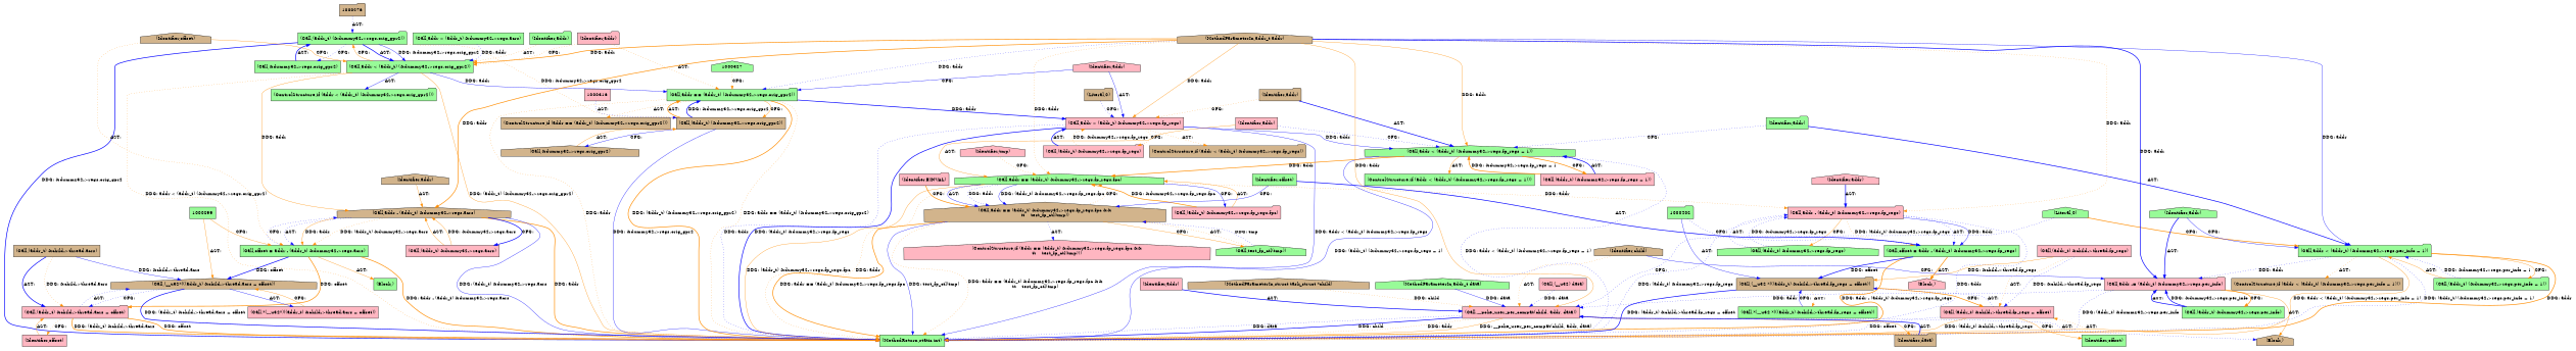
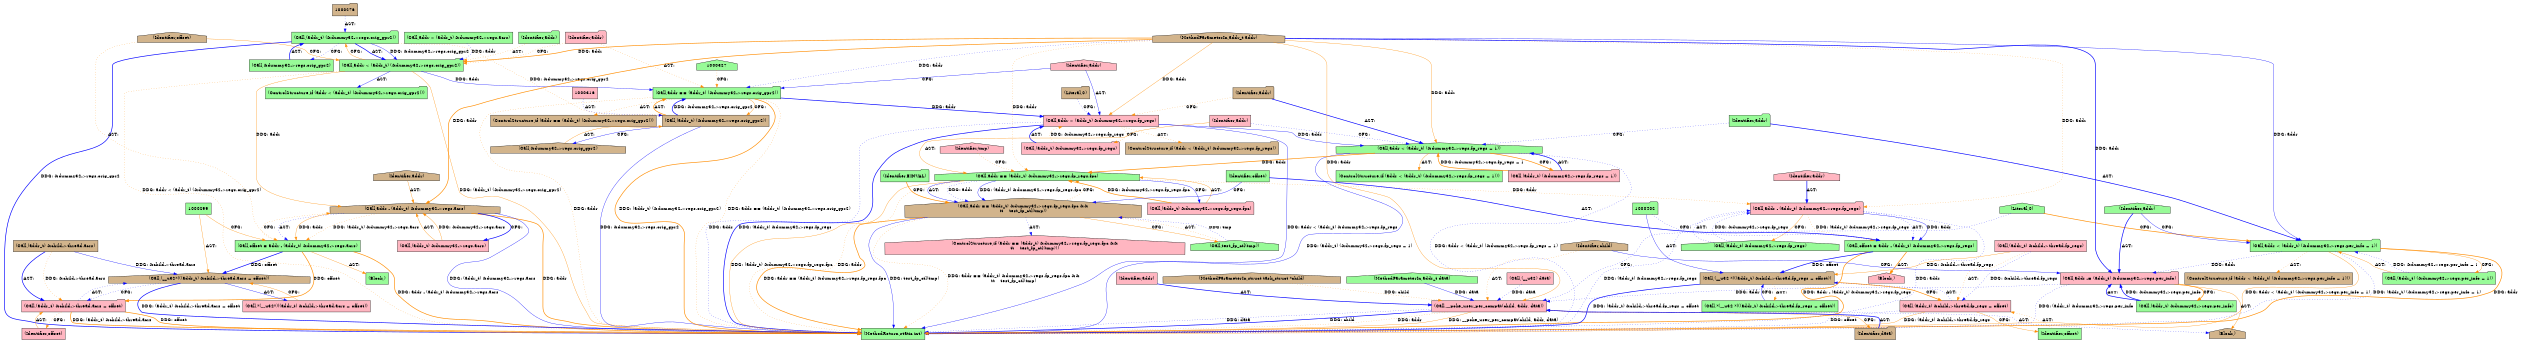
  digraph {
    node [fillcolor=palegreen shape=box style=filled]
    edge [color=darkorange style=dotted]
    n1 [label="(Call,(addr_t) (&dummy32->regs.orig_gpr2))" shape=folder]
    n2 [label="(Call,addr < (addr_t) (&dummy32->regs.orig_gpr2))" shape=folder]
    n3 [fillcolor=tan label="(Call,(addr_t) (&dummy32->regs.orig_gpr2))"]
    n4 [label="(Call,&dummy32->regs.orig_gpr2)"]
    n5 [label="(MethodReturn,static int)"]
    n6 [fillcolor=tan label="(Call,addr - (addr_t) &dummy32->regs.acrs)" shape=house]
    n7 [label="(Call,addr == (addr_t) (&dummy32->regs.orig_gpr2))" shape=folder]
    n8 [label="(ControlStructure,if (addr < (addr_t) (&dummy32->regs.orig_gpr2)))" shape=folder]
    n9 [fillcolor=tan label="(Call,&dummy32->regs.orig_gpr2)" shape=house]
    n10 [label="(Call,offset = addr - (addr_t) &dummy32->regs.acrs)"]
    n11 [fillcolor=lightpink label="(Call,(addr_t) &dummy32->regs.acrs)"]
    n12 [fillcolor=lightpink label="(Call,addr < (addr_t) &dummy32->regs.fp_regs)"]
    n13 [fillcolor=tan label="(ControlStructure,if (addr == (addr_t) (&dummy32->regs.orig_gpr2)))"]
    n14 [fillcolor=tan label="(Call,(__u32*)((addr_t) &child->thread.acrs + offset))" shape=house]
    n15 [fillcolor=lightpink label="(Call,(addr_t) &child->thread.acrs + offset)" shape=folder]
    n16 [label="(Block,)"]
    n17 [fillcolor=lightpink label="(Call,*(__u32*)((addr_t) &child->thread.acrs + offset))"]
    n18 [fillcolor=lightpink label="(Identifier,offset)"]
    n19 [label="(Call,addr < (addr_t) (&dummy32->regs.fp_regs + 1))" shape=house]
    n20 [fillcolor=lightpink label="(Call,(addr_t) &dummy32->regs.fp_regs)" shape=folder]
    n21 [fillcolor=tan label="(ControlStructure,if (addr < (addr_t) &dummy32->regs.fp_regs))" shape=folder]
    n22 [label="(Call,addr == (addr_t) &dummy32->regs.fp_regs.fpc)" shape=house]
    n23 [label="(ControlStructure,if (addr < (addr_t) (&dummy32->regs.fp_regs + 1)))"]
    n24 [fillcolor=lightpink label="(Call,(addr_t) (&dummy32->regs.fp_regs + 1))" shape=folder]
    n25 [fillcolor=tan label="(Call,addr == (addr_t) &dummy32->regs.fp_regs.fpc &&\n\t\t    test_fp_ctl(tmp))" shape=house]
    n26 [fillcolor=lightpink label="(Call,addr - (addr_t) &dummy32->regs.fp_regs)" shape=folder]
    n27 [fillcolor=lightpink label="(Call,(addr_t) &dummy32->regs.fp_regs.fpc)" shape=folder]
    n28 [label="(Call,addr < (addr_t) (&dummy32->regs.per_info + 1))" shape=folder]
    n29 [fillcolor=lightpink label="(Call,addr -= (addr_t) &dummy32->regs.per_info)" shape=folder]
    n30 [label="(Call,(addr_t) (&dummy32->regs.per_info + 1))" shape=folder]
    n31 [fillcolor=tan label="(ControlStructure,if (addr < (addr_t) (&dummy32->regs.per_info + 1)))"]
    n32 [label="(Call,test_fp_ctl(tmp))" shape=house]
    n33 [fillcolor=lightpink label="(ControlStructure,if (addr == (addr_t) &dummy32->regs.fp_regs.fpc &&\n\t\t    test_fp_ctl(tmp)))" shape=house]
    n34 [label="(Call,offset = addr - (addr_t) &dummy32->regs.fp_regs)"]
    n35 [label="(Call,(addr_t) &dummy32->regs.fp_regs)" shape=house]
    n36 [fillcolor=tan label="(Call,(__u32 *)((addr_t) &child->thread.fp_regs + offset))" shape=folder]
    n37 [fillcolor=lightpink label="(Block,)" shape=house]
    n38 [fillcolor=lightpink label="(Call,(addr_t) &child->thread.fp_regs + offset)"]
    n39 [label="(Call,*(__u32 *)((addr_t) &child->thread.fp_regs + offset))"]
    n40 [label="(Identifier,offset)"]
    n41 [fillcolor=lightpink label="(Call,__poke_user_per_compat(child, addr, data))"]
    n42 [fillcolor=tan label="(Block,)" shape=house]
    n43 [label="(Call,(addr_t) &dummy32->regs.per_info)"]
    n44 [fillcolor=tan label="(Identifier,data)" shape=folder]
    n45 [fillcolor=tan label="(Identifier,offset)" shape=house]
    n46 [label="(Identifier,offset)"]
    n47 [fillcolor=tan label="(MethodParameterIn,struct task_struct *child)" shape=house]
    n48 [fillcolor=tan label="(Call,(addr_t) &child->thread.acrs)"]
-   n49 [fillcolor=lightpink label="(Identifier,EINVAL)" shape=folder]
+   n49 [label="(Identifier,EINVAL)" shape=folder]
    n50 [fillcolor=lightpink label="(Identifier,addr)"]
    n51 [label="(MethodParameterIn,addr_t data)" shape=house]
    n52 [fillcolor=lightpink label="(Identifier,tmp)" shape=house]
    n53 [label="(Identifier,addr)" shape=folder]
    n54 [fillcolor=tan label="(Identifier,addr)" shape=house]
    n55 [label="(Literal,0)" shape=house]
    n56 [label="(Identifier,addr)" shape=folder]
    n57 [fillcolor=lightpink label="(Call,(__u32) data)"]
    n58 [fillcolor=lightpink label="(Identifier,addr)"]
    n59 [fillcolor=lightpink label="(Identifier,addr)" shape=house]
    n60 [fillcolor=lightpink label="(Call,(addr_t) &child->thread.fp_regs)"]
    n61 [fillcolor=tan label="(Identifier,child)" shape=house]
    n62 [fillcolor=lightpink label="(Identifier,addr)" shape=folder]
    n63 [fillcolor=lightpink label="(Identifier,addr)" shape=house]
    n64 [fillcolor=tan label="(Identifier,addr)" shape=folder]
    n65 [label="(Identifier,addr)" shape=house]
    n66 [fillcolor=tan label="(Literal,0)" shape=folder]
    n67 [fillcolor=tan label="(MethodParameterIn,addr_t addr)" shape=house]
    n68 [label="(Call,addr < (addr_t) &dummy32->regs.acrs)"]
    1000276 [fillcolor=tan shape=folder]
    1000299
    1000327 [shape=house]
    1000402 [shape=folder]
    1000316 [fillcolor=lightpink]
    n1 -> n2 [color=blue label="AST: " style=bold]
    n1 -> n2 [color=blue label="DDG: &dummy32->regs.orig_gpr2" style=solid]
    n1 -> n3 [label="DDG: &dummy32->regs.orig_gpr2"]
    n1 -> n4 [color=blue label="CFG: "]
    n1 -> n5 [color=blue label="DDG: &dummy32->regs.orig_gpr2" style=bold]
    n2 -> n1 [label="CFG: " style=solid]
    n2 -> n5 [label="DDG: (addr_t) (&dummy32->regs.orig_gpr2)" style=solid]
    n2 -> n5 [label="DDG: addr < (addr_t) (&dummy32->regs.orig_gpr2)"]
    n2 -> n6 [label="DDG: addr" style=solid]
    n2 -> n7 [color=blue label="DDG: addr" style=solid]
    n2 -> n8 [color=blue label="AST: " style=solid]
    n3 -> n5 [color=blue label="DDG: &dummy32->regs.orig_gpr2" style=solid]
    n3 -> n7 [label="AST: " style=bold]
    n3 -> n7 [color=blue label="DDG: &dummy32->regs.orig_gpr2" style=bold]
    n3 -> n9 [color=blue label="CFG: " style=solid]
    n4 -> n1 [color=blue label="AST: " style=bold]
    n6 -> n5 [label="DDG: addr" style=bold]
    n6 -> n5 [color=blue label="DDG: (addr_t) &dummy32->regs.acrs" style=solid]
    n6 -> n10 [color=blue label="AST: "]
    n6 -> n10 [label="DDG: addr" style=solid]
    n6 -> n10 [label="DDG: (addr_t) &dummy32->regs.acrs"]
    n6 -> n11 [color=blue label="CFG: " style=bold]
    n7 -> n3 [label="CFG: " style=solid]
    n7 -> n5 [label="DDG: (addr_t) (&dummy32->regs.orig_gpr2)" style=bold]
    n7 -> n5 [label="DDG: addr == (addr_t) (&dummy32->regs.orig_gpr2)"]
    n7 -> n5 [label="DDG: addr"]
    n7 -> n12 [color=blue label="DDG: addr" style=bold]
    n7 -> n13 [label="AST: "]
    n9 -> n3 [label="AST: " style=solid]
    n10 -> n5 [label="DDG: addr - (addr_t) &dummy32->regs.acrs" style=bold]
-   n10 -> n6 [color=blue label="CFG: "]
+   n10 -> n6 [label="CFG: "]
    n10 -> n14 [color=blue label="DDG: offset" style=bold]
    n10 -> n15 [label="DDG: offset" style=bold]
    n10 -> n16 [label="AST: " style=solid]
    n11 -> n6 [label="AST: " style=solid]
    n11 -> n6 [label="DDG: &dummy32->regs.acrs" style=solid]
    n12 -> n5 [color=blue label="DDG: (addr_t) &dummy32->regs.fp_regs" style=bold]
    n12 -> n5 [color=blue label="DDG: addr < (addr_t) &dummy32->regs.fp_regs" style=solid]
    n12 -> n5 [color=blue label="DDG: addr"]
    n12 -> n19 [color=blue label="DDG: addr" style=solid]
    n12 -> n20 [label="CFG: "]
    n12 -> n21 [label="AST: "]
    n14 -> n5 [color=blue label="DDG: (addr_t) &child->thread.acrs + offset" style=bold]
    n14 -> n15 [color=blue label="CFG: "]
    n14 -> n17 [color=blue label="AST: " style=solid]
    n15 -> n5 [label="DDG: offset" style=bold]
    n15 -> n5 [label="DDG: (addr_t) &child->thread.acrs" style=bold]
    n15 -> n14 [color=blue label="AST: "]
    n15 -> n18 [label="CFG: "]
    n17 -> n14 [label="CFG: " style=solid]
    n18 -> n15 [label="AST: " style=solid]
    n19 -> n5 [color=blue label="DDG: (addr_t) (&dummy32->regs.fp_regs + 1)" style=solid]
    n19 -> n5 [color=blue label="DDG: addr < (addr_t) (&dummy32->regs.fp_regs + 1)"]
    n19 -> n22 [label="DDG: addr" style=bold]
    n19 -> n23 [label="AST: " style=solid]
    n19 -> n24 [label="CFG: " style=bold]
    n20 -> n12 [color=blue label="AST: " style=bold]
    n20 -> n12 [label="DDG: &dummy32->regs.fp_regs"]
    n22 -> n5 [label="DDG: (addr_t) &dummy32->regs.fp_regs.fpc" style=solid]
    n22 -> n5 [label="DDG: addr"]
    n22 -> n25 [color=blue label="AST: " style=solid]
    n22 -> n25 [color=blue label="DDG: addr"]
    n22 -> n25 [color=blue label="DDG: (addr_t) &dummy32->regs.fp_regs.fpc" style=solid]
    n22 -> n26 [label="DDG: addr"]
    n22 -> n27 [color=blue label="CFG: " style=solid]
    n24 -> n19 [color=blue label="AST: " style=bold]
    n24 -> n19 [label="DDG: &dummy32->regs.fp_regs + 1" style=bold]
    n25 -> n5 [label="DDG: addr == (addr_t) &dummy32->regs.fp_regs.fpc &&\n\t\t    test_fp_ctl(tmp)"]
    n25 -> n5 [label="DDG: addr == (addr_t) &dummy32->regs.fp_regs.fpc" style=bold]
    n25 -> n5 [color=blue label="DDG: test_fp_ctl(tmp)" style=solid]
    n25 -> n22 [label="CFG: "]
    n25 -> n32 [label="CFG: " style=solid]
    n25 -> n33 [color=blue label="AST: "]
    n26 -> n5 [color=blue label="DDG: addr"]
    n26 -> n5 [color=blue label="DDG: (addr_t) &dummy32->regs.fp_regs"]
    n26 -> n34 [color=blue label="AST: "]
    n26 -> n34 [color=blue label="DDG: addr" style=solid]
    n26 -> n34 [label="DDG: (addr_t) &dummy32->regs.fp_regs"]
    n26 -> n35 [label="CFG: " style=solid]
    n27 -> n22 [label="AST: " style=solid]
    n27 -> n22 [label="DDG: &dummy32->regs.fp_regs.fpc" style=bold]
    n28 -> n5 [label="DDG: addr < (addr_t) (&dummy32->regs.per_info + 1)" style=solid]
    n28 -> n5 [color=blue label="DDG: (addr_t) (&dummy32->regs.per_info + 1)"]
    n28 -> n5 [label="DDG: addr" style=bold]
    n28 -> n29 [color=blue label="DDG: addr"]
    n28 -> n30 [label="CFG: " style=solid]
    n28 -> n31 [label="AST: "]
    n29 -> n5 [color=blue label="DDG: (addr_t) &dummy32->regs.per_info"]
    n29 -> n41 [color=blue label="DDG: addr"]
    n29 -> n42 [label="AST: " style=solid]
    n29 -> n43 [label="CFG: " style=bold]
    n30 -> n28 [label="AST: " style=solid]
    n30 -> n28 [color=blue label="DDG: &dummy32->regs.per_info + 1"]
    n32 -> n25 [label="AST: "]
    n32 -> n25 [color=blue label="DDG: tmp"]
    n34 -> n5 [label="DDG: addr - (addr_t) &dummy32->regs.fp_regs" style=bold]
    n34 -> n36 [color=blue label="DDG: offset" style=bold]
    n34 -> n37 [label="AST: " style=bold]
    n35 -> n26 [color=blue label="AST: "]
    n35 -> n26 [color=blue label="DDG: &dummy32->regs.fp_regs"]
    n36 -> n5 [color=blue label="DDG: (addr_t) &child->thread.fp_regs + offset" style=bold]
    n36 -> n38 [label="CFG: " style=bold]
    n36 -> n39 [label="AST: "]
    n38 -> n5 [color=blue label="DDG: offset"]
    n38 -> n5 [label="DDG: (addr_t) &child->thread.fp_regs" style=solid]
    n38 -> n36 [color=blue label="AST: "]
    n38 -> n40 [label="CFG: " style=solid]
    n39 -> n36 [color=blue label="CFG: " style=solid]
    n40 -> n38 [label="AST: "]
    n41 -> n5 [color=blue label="DDG: data"]
    n41 -> n5 [color=blue label="DDG: child" style=bold]
    n41 -> n5 [label="DDG: addr"]
    n41 -> n5 [label="DDG: __poke_user_per_compat(child, addr, data)" style=solid]
    n41 -> n42 [color=blue label="AST: "]
    n41 -> n44 [label="CFG: " style=solid]
    n43 -> n29 [color=blue label="AST: " style=bold]
    n43 -> n29 [color=blue label="DDG: &dummy32->regs.per_info" style=bold]
    n44 -> n41 [color=blue label="AST: " style=bold]
    n45 -> n2 [label="CFG: " style=solid]
    n45 -> n10 [label="AST: "]
    n46 -> n25 [color=blue label="CFG: " style=solid]
    n46 -> n34 [color=blue label="AST: " style=bold]
    n47 -> n41 [label="DDG: child"]
    n48 -> n14 [color=blue label="DDG: &child->thread.acrs" style=solid]
    n48 -> n15 [color=blue label="AST: " style=bold]
    n48 -> n15 [label="DDG: &child->thread.acrs"]
    n49 -> n25 [label="CFG: " style=bold]
    n50 -> n19 [color=blue label="CFG: "]
    n50 -> n22 [label="AST: " style=solid]
    n51 -> n41 [color=blue label="DDG: data" style=solid]
    n52 -> n22 [label="CFG: "]
    n53 -> n2 [label="AST: "]
    n54 -> n6 [label="AST: " style=solid]
    n55 -> n28 [label="CFG: " style=bold]
    n55 -> n41 [color=blue label="CFG: "]
    n56 -> n19 [color=blue label="CFG: "]
    n56 -> n28 [color=blue label="AST: " style=bold]
    n57 -> n41 [color=blue label="DDG: data"]
    n58 -> n41 [color=blue label="AST: " style=bold]
    n59 -> n26 [color=blue label="AST: " style=bold]
    n60 -> n36 [label="DDG: &child->thread.fp_regs" style=solid]
    n60 -> n38 [label="AST: "]
    n60 -> n38 [color=blue label="DDG: &child->thread.fp_regs"]
    n61 -> n29 [color=blue label="CFG: " style=solid]
    n61 -> n41 [label="AST: "]
    n62 -> n2 [label="CFG: "]
    n62 -> n7 [label="AST: "]
    n63 -> n7 [color=blue label="CFG: " style=solid]
    n63 -> n12 [color=blue label="AST: " style=solid]
    n64 -> n12 [label="CFG: "]
    n64 -> n19 [color=blue label="AST: " style=bold]
    n65 -> n28 [color=blue label="CFG: " style=solid]
    n65 -> n29 [color=blue label="AST: " style=bold]
    n66 -> n12 [color=blue label="CFG: "]
    n67 -> n2 [label="DDG: addr" style=bold]
    n67 -> n6 [label="DDG: addr" style=bold]
    n67 -> n7 [color=blue label="DDG: addr"]
    n67 -> n12 [label="DDG: addr" style=solid]
    n67 -> n19 [label="DDG: addr" style=solid]
    n67 -> n22 [label="DDG: addr"]
    n67 -> n26 [label="DDG: addr"]
    n67 -> n28 [color=blue label="DDG: addr" style=solid]
    n67 -> n29 [color=blue label="DDG: addr" style=bold]
    n67 -> n41 [label="DDG: addr" style=solid]
    n68 -> n2 [color=blue label="DDG: addr"]
    1000276 -> n1 [color=blue label="AST: "]
    1000299 -> n10 [label="CFG: " style=solid]
    1000299 -> n14 [label="AST: " style=solid]
    1000327 -> n7 [label="CFG: "]
    1000402 -> n34 [color=blue label="CFG: "]
    1000402 -> n36 [color=blue label="AST: " style=solid]
    1000316 -> n3 [color=blue label="AST: "]
  }
